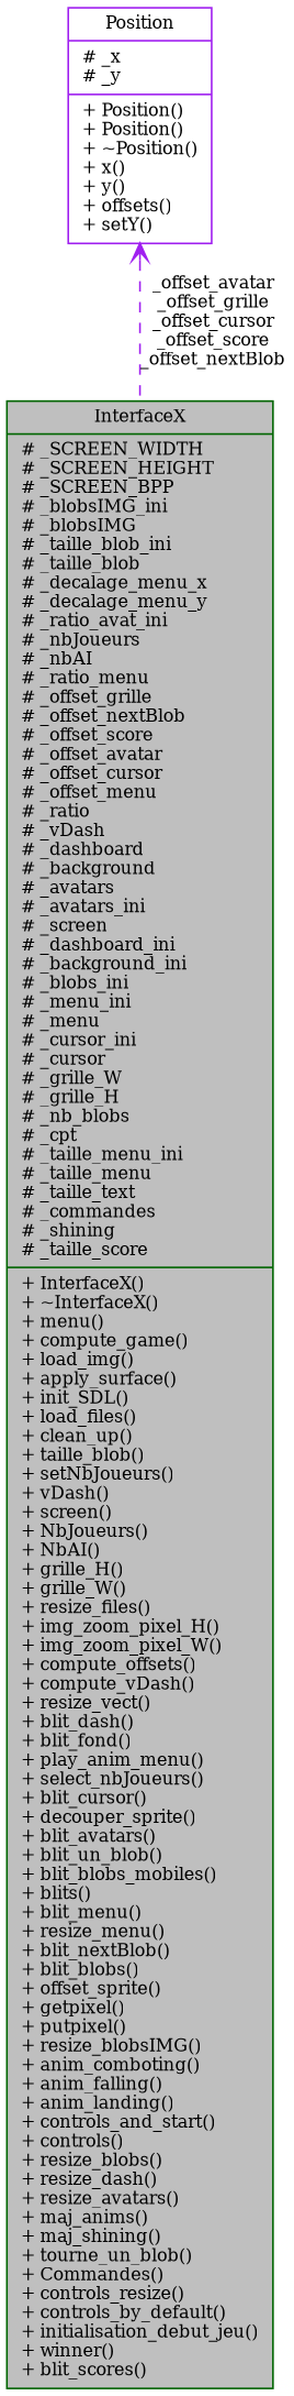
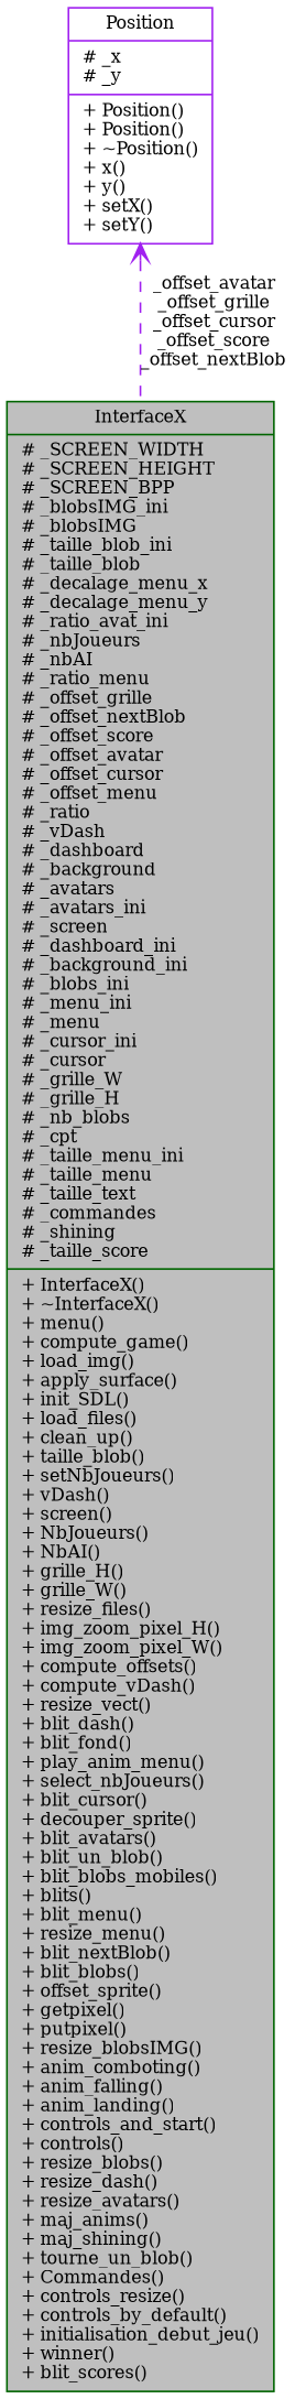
  digraph {
    fontname="DejaVu Serif"
    node [fontname="DejaVu Serif" fontsize=10 shape=record]
    n1 [color=darkgreen fillcolor=grey75 fontcolor=black height=0.2 label="{InterfaceX\n|# _SCREEN_WIDTH\l# _SCREEN_HEIGHT\l# _SCREEN_BPP\l# _blobsIMG_ini\l# _blobsIMG\l# _taille_blob_ini\l# _taille_blob\l# _decalage_menu_x\l# _decalage_menu_y\l# _ratio_avat_ini\l# _nbJoueurs\l# _nbAI\l# _ratio_menu\l# _offset_grille\l# _offset_nextBlob\l# _offset_score\l# _offset_avatar\l# _offset_cursor\l# _offset_menu\l# _ratio\l# _vDash\l# _dashboard\l# _background\l# _avatars\l# _avatars_ini\l# _screen\l# _dashboard_ini\l# _background_ini\l# _blobs_ini\l# _menu_ini\l# _menu\l# _cursor_ini\l# _cursor\l# _grille_W\l# _grille_H\l# _nb_blobs\l# _cpt\l# _taille_menu_ini\l# _taille_menu\l# _taille_text\l# _commandes\l# _shining\l# _taille_score\l|+ InterfaceX()\l+ ~InterfaceX()\l+ menu()\l+ compute_game()\l+ load_img()\l+ apply_surface()\l+ init_SDL()\l+ load_files()\l+ clean_up()\l+ taille_blob()\l+ setNbJoueurs()\l+ vDash()\l+ screen()\l+ NbJoueurs()\l+ NbAI()\l+ grille_H()\l+ grille_W()\l+ resize_files()\l+ img_zoom_pixel_H()\l+ img_zoom_pixel_W()\l+ compute_offsets()\l+ compute_vDash()\l+ resize_vect()\l+ blit_dash()\l+ blit_fond()\l+ play_anim_menu()\l+ select_nbJoueurs()\l+ blit_cursor()\l+ decouper_sprite()\l+ blit_avatars()\l+ blit_un_blob()\l+ blit_blobs_mobiles()\l+ blits()\l+ blit_menu()\l+ resize_menu()\l+ blit_nextBlob()\l+ blit_blobs()\l+ offset_sprite()\l+ getpixel()\l+ putpixel()\l+ resize_blobsIMG()\l+ anim_comboting()\l+ anim_falling()\l+ anim_landing()\l+ controls_and_start()\l+ controls()\l+ resize_blobs()\l+ resize_dash()\l+ resize_avatars()\l+ maj_anims()\l+ maj_shining()\l+ tourne_un_blob()\l+ Commandes()\l+ controls_resize()\l+ controls_by_default()\l+ initialisation_debut_jeu()\l+ winner()\l+ blit_scores()\l}" style=filled width=0.4]
-   n2 [color=purple height=0.2 label="{Position\n|# _x\l# _y\l|+ Position()\l+ Position()\l+ ~Position()\l+ x()\l+ y()\l+ offsets()\l+ setY()\l}" width=0.4]
+   n2 [color=purple height=0.2 label="{Position\n|# _x\l# _y\l|+ Position()\l+ Position()\l+ ~Position()\l+ x()\l+ y()\l+ setX()\l+ setY()\l}" width=0.4]
    n2 -> n1 [arrowtail=open color=purple dir=back fontname="DejaVu Serif" fontsize=10 label="_offset_avatar\n_offset_grille\n_offset_cursor\n_offset_score\n_offset_nextBlob" labelfontname=Helvetica labelfontsize=10 style=dashed]
  }
